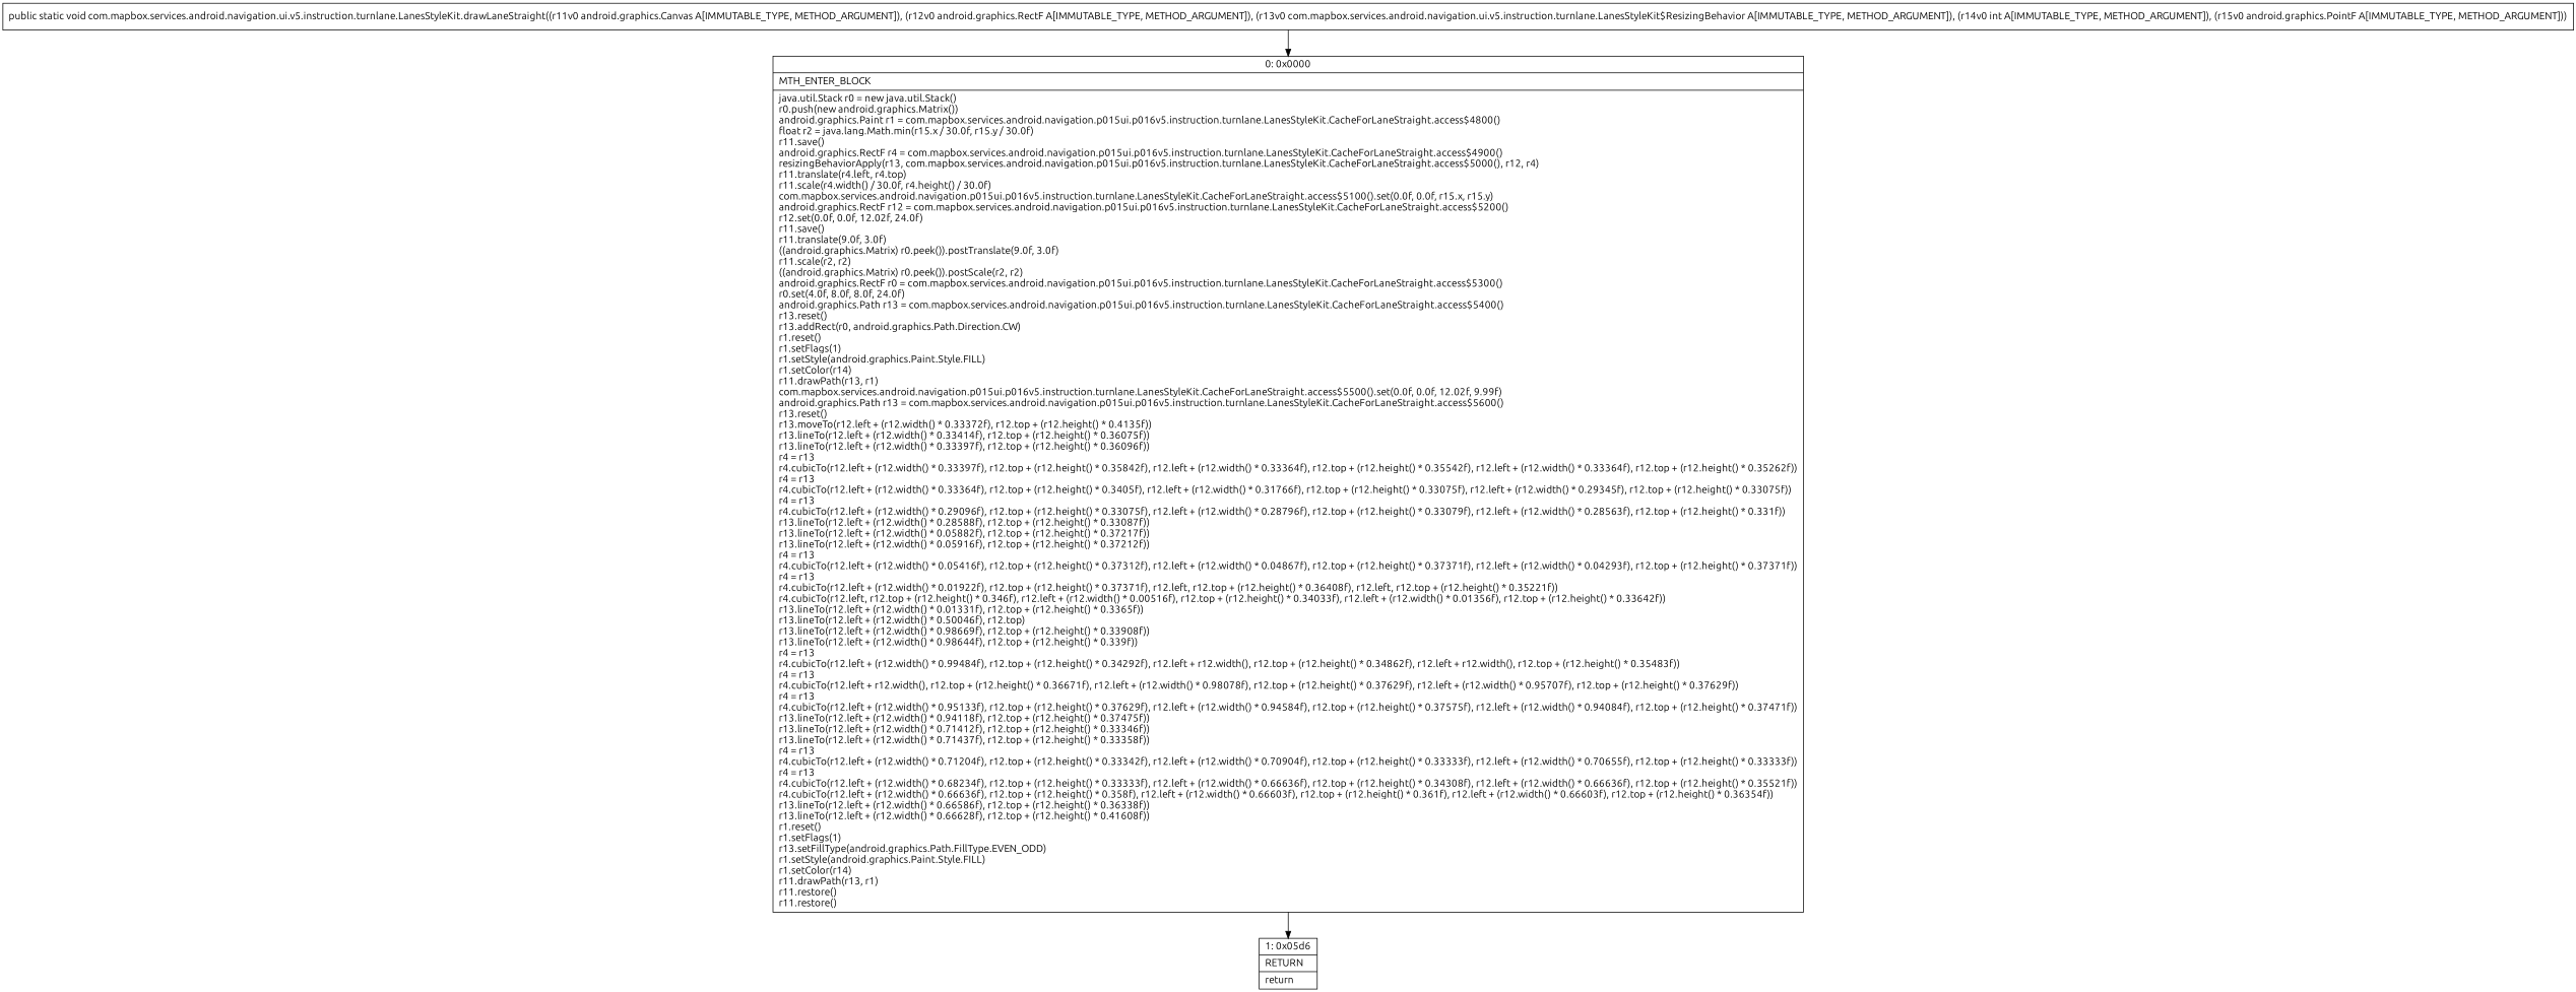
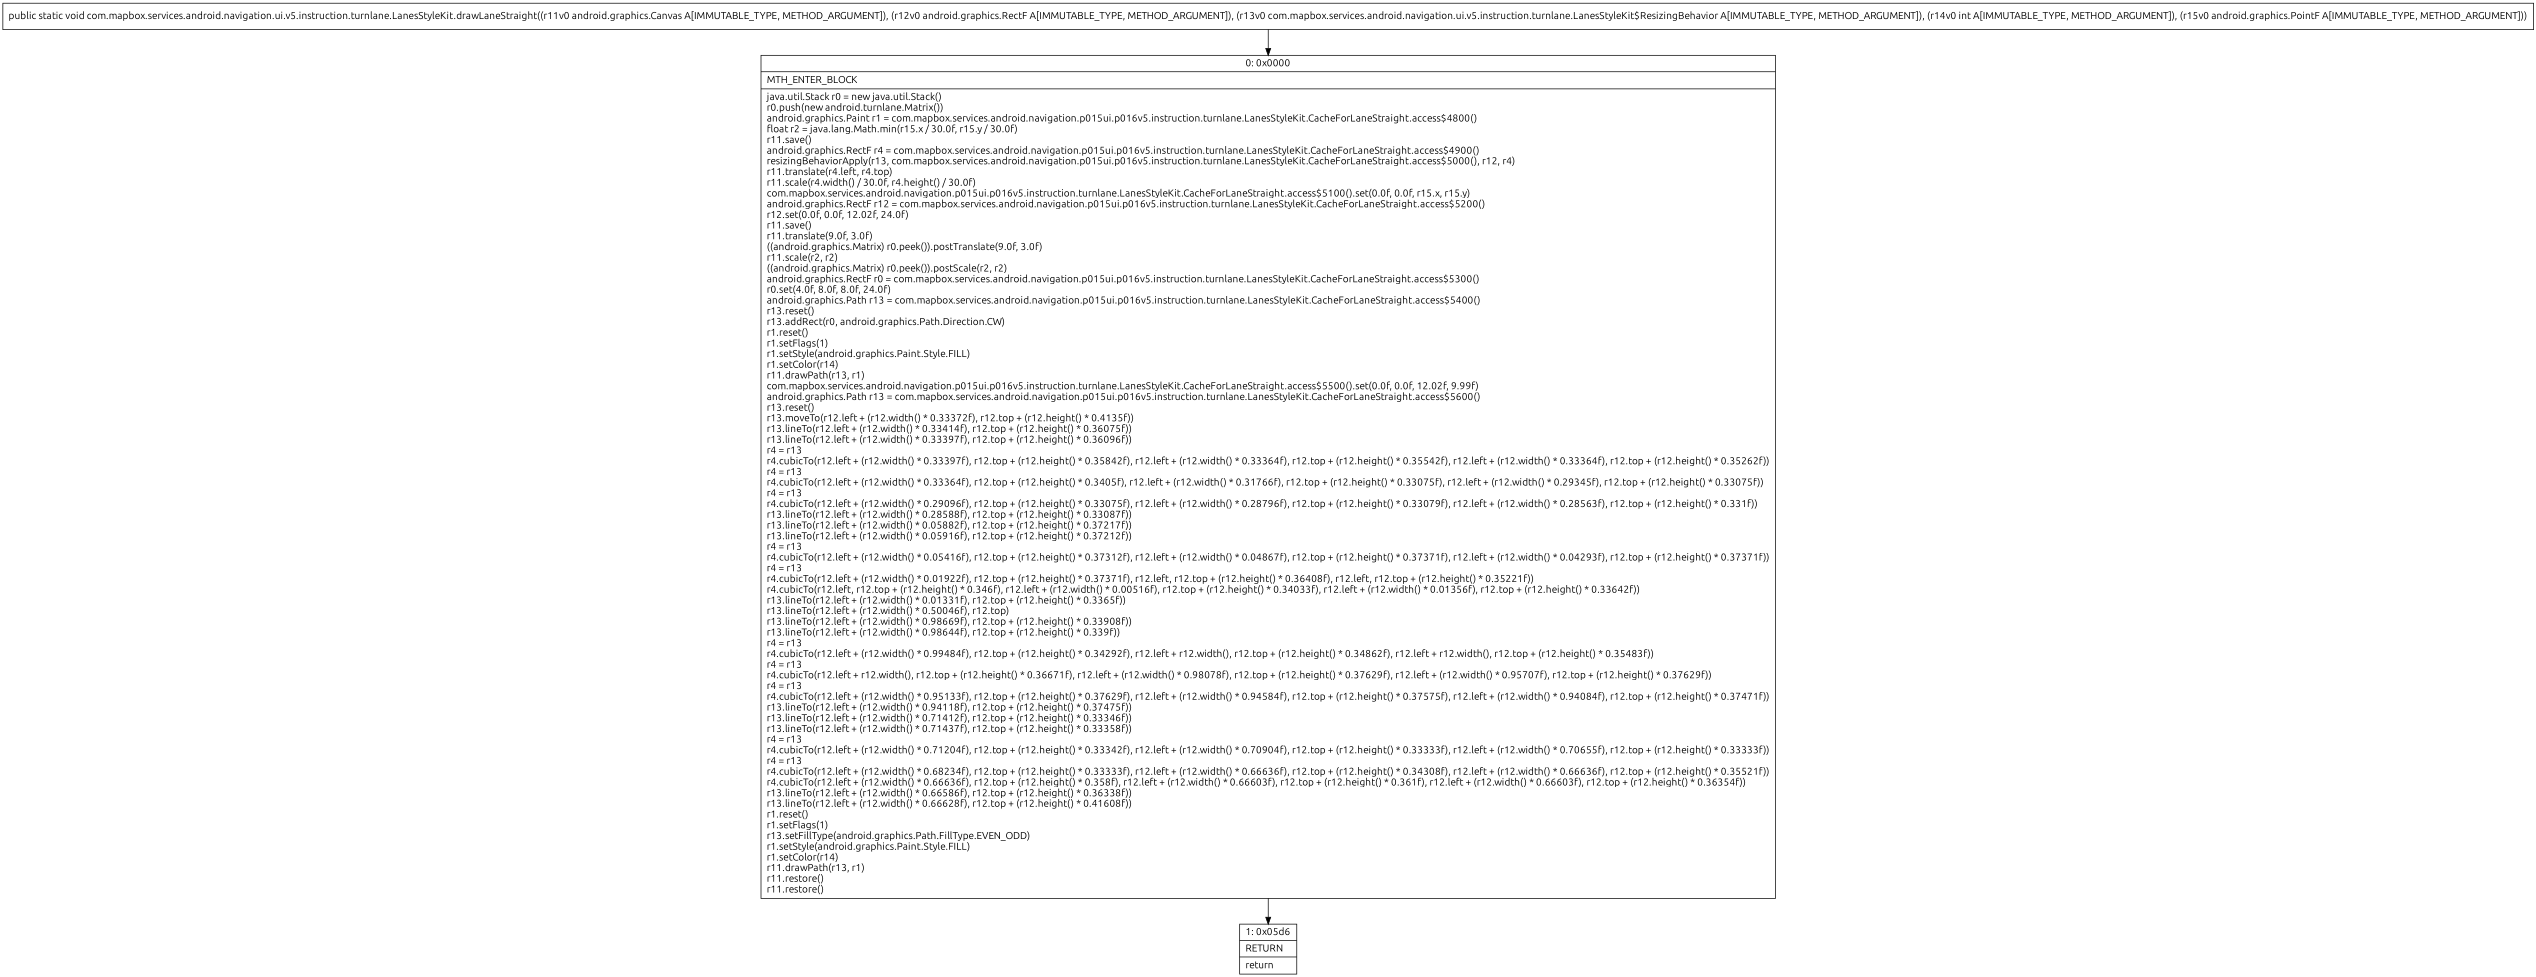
  digraph {
    fontname=Ubuntu
    node [shape=record fontname=Ubuntu]
    edge [fontname=Ubuntu]
-   n1 [label="{0\:\ 0x0000|MTH_ENTER_BLOCK\l|java.util.Stack r0 = new java.util.Stack()\lr0.push(new android.graphics.Matrix())\landroid.graphics.Paint r1 = com.mapbox.services.android.navigation.p015ui.p016v5.instruction.turnlane.LanesStyleKit.CacheForLaneStraight.access$4800()\lfloat r2 = java.lang.Math.min(r15.x \/ 30.0f, r15.y \/ 30.0f)\lr11.save()\landroid.graphics.RectF r4 = com.mapbox.services.android.navigation.p015ui.p016v5.instruction.turnlane.LanesStyleKit.CacheForLaneStraight.access$4900()\lresizingBehaviorApply(r13, com.mapbox.services.android.navigation.p015ui.p016v5.instruction.turnlane.LanesStyleKit.CacheForLaneStraight.access$5000(), r12, r4)\lr11.translate(r4.left, r4.top)\lr11.scale(r4.width() \/ 30.0f, r4.height() \/ 30.0f)\lcom.mapbox.services.android.navigation.p015ui.p016v5.instruction.turnlane.LanesStyleKit.CacheForLaneStraight.access$5100().set(0.0f, 0.0f, r15.x, r15.y)\landroid.graphics.RectF r12 = com.mapbox.services.android.navigation.p015ui.p016v5.instruction.turnlane.LanesStyleKit.CacheForLaneStraight.access$5200()\lr12.set(0.0f, 0.0f, 12.02f, 24.0f)\lr11.save()\lr11.translate(9.0f, 3.0f)\l((android.graphics.Matrix) r0.peek()).postTranslate(9.0f, 3.0f)\lr11.scale(r2, r2)\l((android.graphics.Matrix) r0.peek()).postScale(r2, r2)\landroid.graphics.RectF r0 = com.mapbox.services.android.navigation.p015ui.p016v5.instruction.turnlane.LanesStyleKit.CacheForLaneStraight.access$5300()\lr0.set(4.0f, 8.0f, 8.0f, 24.0f)\landroid.graphics.Path r13 = com.mapbox.services.android.navigation.p015ui.p016v5.instruction.turnlane.LanesStyleKit.CacheForLaneStraight.access$5400()\lr13.reset()\lr13.addRect(r0, android.graphics.Path.Direction.CW)\lr1.reset()\lr1.setFlags(1)\lr1.setStyle(android.graphics.Paint.Style.FILL)\lr1.setColor(r14)\lr11.drawPath(r13, r1)\lcom.mapbox.services.android.navigation.p015ui.p016v5.instruction.turnlane.LanesStyleKit.CacheForLaneStraight.access$5500().set(0.0f, 0.0f, 12.02f, 9.99f)\landroid.graphics.Path r13 = com.mapbox.services.android.navigation.p015ui.p016v5.instruction.turnlane.LanesStyleKit.CacheForLaneStraight.access$5600()\lr13.reset()\lr13.moveTo(r12.left + (r12.width() * 0.33372f), r12.top + (r12.height() * 0.4135f))\lr13.lineTo(r12.left + (r12.width() * 0.33414f), r12.top + (r12.height() * 0.36075f))\lr13.lineTo(r12.left + (r12.width() * 0.33397f), r12.top + (r12.height() * 0.36096f))\lr4 = r13\lr4.cubicTo(r12.left + (r12.width() * 0.33397f), r12.top + (r12.height() * 0.35842f), r12.left + (r12.width() * 0.33364f), r12.top + (r12.height() * 0.35542f), r12.left + (r12.width() * 0.33364f), r12.top + (r12.height() * 0.35262f))\lr4 = r13\lr4.cubicTo(r12.left + (r12.width() * 0.33364f), r12.top + (r12.height() * 0.3405f), r12.left + (r12.width() * 0.31766f), r12.top + (r12.height() * 0.33075f), r12.left + (r12.width() * 0.29345f), r12.top + (r12.height() * 0.33075f))\lr4 = r13\lr4.cubicTo(r12.left + (r12.width() * 0.29096f), r12.top + (r12.height() * 0.33075f), r12.left + (r12.width() * 0.28796f), r12.top + (r12.height() * 0.33079f), r12.left + (r12.width() * 0.28563f), r12.top + (r12.height() * 0.331f))\lr13.lineTo(r12.left + (r12.width() * 0.28588f), r12.top + (r12.height() * 0.33087f))\lr13.lineTo(r12.left + (r12.width() * 0.05882f), r12.top + (r12.height() * 0.37217f))\lr13.lineTo(r12.left + (r12.width() * 0.05916f), r12.top + (r12.height() * 0.37212f))\lr4 = r13\lr4.cubicTo(r12.left + (r12.width() * 0.05416f), r12.top + (r12.height() * 0.37312f), r12.left + (r12.width() * 0.04867f), r12.top + (r12.height() * 0.37371f), r12.left + (r12.width() * 0.04293f), r12.top + (r12.height() * 0.37371f))\lr4 = r13\lr4.cubicTo(r12.left + (r12.width() * 0.01922f), r12.top + (r12.height() * 0.37371f), r12.left, r12.top + (r12.height() * 0.36408f), r12.left, r12.top + (r12.height() * 0.35221f))\lr4.cubicTo(r12.left, r12.top + (r12.height() * 0.346f), r12.left + (r12.width() * 0.00516f), r12.top + (r12.height() * 0.34033f), r12.left + (r12.width() * 0.01356f), r12.top + (r12.height() * 0.33642f))\lr13.lineTo(r12.left + (r12.width() * 0.01331f), r12.top + (r12.height() * 0.3365f))\lr13.lineTo(r12.left + (r12.width() * 0.50046f), r12.top)\lr13.lineTo(r12.left + (r12.width() * 0.98669f), r12.top + (r12.height() * 0.33908f))\lr13.lineTo(r12.left + (r12.width() * 0.98644f), r12.top + (r12.height() * 0.339f))\lr4 = r13\lr4.cubicTo(r12.left + (r12.width() * 0.99484f), r12.top + (r12.height() * 0.34292f), r12.left + r12.width(), r12.top + (r12.height() * 0.34862f), r12.left + r12.width(), r12.top + (r12.height() * 0.35483f))\lr4 = r13\lr4.cubicTo(r12.left + r12.width(), r12.top + (r12.height() * 0.36671f), r12.left + (r12.width() * 0.98078f), r12.top + (r12.height() * 0.37629f), r12.left + (r12.width() * 0.95707f), r12.top + (r12.height() * 0.37629f))\lr4 = r13\lr4.cubicTo(r12.left + (r12.width() * 0.95133f), r12.top + (r12.height() * 0.37629f), r12.left + (r12.width() * 0.94584f), r12.top + (r12.height() * 0.37575f), r12.left + (r12.width() * 0.94084f), r12.top + (r12.height() * 0.37471f))\lr13.lineTo(r12.left + (r12.width() * 0.94118f), r12.top + (r12.height() * 0.37475f))\lr13.lineTo(r12.left + (r12.width() * 0.71412f), r12.top + (r12.height() * 0.33346f))\lr13.lineTo(r12.left + (r12.width() * 0.71437f), r12.top + (r12.height() * 0.33358f))\lr4 = r13\lr4.cubicTo(r12.left + (r12.width() * 0.71204f), r12.top + (r12.height() * 0.33342f), r12.left + (r12.width() * 0.70904f), r12.top + (r12.height() * 0.33333f), r12.left + (r12.width() * 0.70655f), r12.top + (r12.height() * 0.33333f))\lr4 = r13\lr4.cubicTo(r12.left + (r12.width() * 0.68234f), r12.top + (r12.height() * 0.33333f), r12.left + (r12.width() * 0.66636f), r12.top + (r12.height() * 0.34308f), r12.left + (r12.width() * 0.66636f), r12.top + (r12.height() * 0.35521f))\lr4.cubicTo(r12.left + (r12.width() * 0.66636f), r12.top + (r12.height() * 0.358f), r12.left + (r12.width() * 0.66603f), r12.top + (r12.height() * 0.361f), r12.left + (r12.width() * 0.66603f), r12.top + (r12.height() * 0.36354f))\lr13.lineTo(r12.left + (r12.width() * 0.66586f), r12.top + (r12.height() * 0.36338f))\lr13.lineTo(r12.left + (r12.width() * 0.66628f), r12.top + (r12.height() * 0.41608f))\lr1.reset()\lr1.setFlags(1)\lr13.setFillType(android.graphics.Path.FillType.EVEN_ODD)\lr1.setStyle(android.graphics.Paint.Style.FILL)\lr1.setColor(r14)\lr11.drawPath(r13, r1)\lr11.restore()\lr11.restore()\l}"]
+   n1 [label="{0\:\ 0x0000|MTH_ENTER_BLOCK\l|java.util.Stack r0 = new java.util.Stack()\lr0.push(new android.turnlane.Matrix())\landroid.graphics.Paint r1 = com.mapbox.services.android.navigation.p015ui.p016v5.instruction.turnlane.LanesStyleKit.CacheForLaneStraight.access$4800()\lfloat r2 = java.lang.Math.min(r15.x \/ 30.0f, r15.y \/ 30.0f)\lr11.save()\landroid.graphics.RectF r4 = com.mapbox.services.android.navigation.p015ui.p016v5.instruction.turnlane.LanesStyleKit.CacheForLaneStraight.access$4900()\lresizingBehaviorApply(r13, com.mapbox.services.android.navigation.p015ui.p016v5.instruction.turnlane.LanesStyleKit.CacheForLaneStraight.access$5000(), r12, r4)\lr11.translate(r4.left, r4.top)\lr11.scale(r4.width() \/ 30.0f, r4.height() \/ 30.0f)\lcom.mapbox.services.android.navigation.p015ui.p016v5.instruction.turnlane.LanesStyleKit.CacheForLaneStraight.access$5100().set(0.0f, 0.0f, r15.x, r15.y)\landroid.graphics.RectF r12 = com.mapbox.services.android.navigation.p015ui.p016v5.instruction.turnlane.LanesStyleKit.CacheForLaneStraight.access$5200()\lr12.set(0.0f, 0.0f, 12.02f, 24.0f)\lr11.save()\lr11.translate(9.0f, 3.0f)\l((android.graphics.Matrix) r0.peek()).postTranslate(9.0f, 3.0f)\lr11.scale(r2, r2)\l((android.graphics.Matrix) r0.peek()).postScale(r2, r2)\landroid.graphics.RectF r0 = com.mapbox.services.android.navigation.p015ui.p016v5.instruction.turnlane.LanesStyleKit.CacheForLaneStraight.access$5300()\lr0.set(4.0f, 8.0f, 8.0f, 24.0f)\landroid.graphics.Path r13 = com.mapbox.services.android.navigation.p015ui.p016v5.instruction.turnlane.LanesStyleKit.CacheForLaneStraight.access$5400()\lr13.reset()\lr13.addRect(r0, android.graphics.Path.Direction.CW)\lr1.reset()\lr1.setFlags(1)\lr1.setStyle(android.graphics.Paint.Style.FILL)\lr1.setColor(r14)\lr11.drawPath(r13, r1)\lcom.mapbox.services.android.navigation.p015ui.p016v5.instruction.turnlane.LanesStyleKit.CacheForLaneStraight.access$5500().set(0.0f, 0.0f, 12.02f, 9.99f)\landroid.graphics.Path r13 = com.mapbox.services.android.navigation.p015ui.p016v5.instruction.turnlane.LanesStyleKit.CacheForLaneStraight.access$5600()\lr13.reset()\lr13.moveTo(r12.left + (r12.width() * 0.33372f), r12.top + (r12.height() * 0.4135f))\lr13.lineTo(r12.left + (r12.width() * 0.33414f), r12.top + (r12.height() * 0.36075f))\lr13.lineTo(r12.left + (r12.width() * 0.33397f), r12.top + (r12.height() * 0.36096f))\lr4 = r13\lr4.cubicTo(r12.left + (r12.width() * 0.33397f), r12.top + (r12.height() * 0.35842f), r12.left + (r12.width() * 0.33364f), r12.top + (r12.height() * 0.35542f), r12.left + (r12.width() * 0.33364f), r12.top + (r12.height() * 0.35262f))\lr4 = r13\lr4.cubicTo(r12.left + (r12.width() * 0.33364f), r12.top + (r12.height() * 0.3405f), r12.left + (r12.width() * 0.31766f), r12.top + (r12.height() * 0.33075f), r12.left + (r12.width() * 0.29345f), r12.top + (r12.height() * 0.33075f))\lr4 = r13\lr4.cubicTo(r12.left + (r12.width() * 0.29096f), r12.top + (r12.height() * 0.33075f), r12.left + (r12.width() * 0.28796f), r12.top + (r12.height() * 0.33079f), r12.left + (r12.width() * 0.28563f), r12.top + (r12.height() * 0.331f))\lr13.lineTo(r12.left + (r12.width() * 0.28588f), r12.top + (r12.height() * 0.33087f))\lr13.lineTo(r12.left + (r12.width() * 0.05882f), r12.top + (r12.height() * 0.37217f))\lr13.lineTo(r12.left + (r12.width() * 0.05916f), r12.top + (r12.height() * 0.37212f))\lr4 = r13\lr4.cubicTo(r12.left + (r12.width() * 0.05416f), r12.top + (r12.height() * 0.37312f), r12.left + (r12.width() * 0.04867f), r12.top + (r12.height() * 0.37371f), r12.left + (r12.width() * 0.04293f), r12.top + (r12.height() * 0.37371f))\lr4 = r13\lr4.cubicTo(r12.left + (r12.width() * 0.01922f), r12.top + (r12.height() * 0.37371f), r12.left, r12.top + (r12.height() * 0.36408f), r12.left, r12.top + (r12.height() * 0.35221f))\lr4.cubicTo(r12.left, r12.top + (r12.height() * 0.346f), r12.left + (r12.width() * 0.00516f), r12.top + (r12.height() * 0.34033f), r12.left + (r12.width() * 0.01356f), r12.top + (r12.height() * 0.33642f))\lr13.lineTo(r12.left + (r12.width() * 0.01331f), r12.top + (r12.height() * 0.3365f))\lr13.lineTo(r12.left + (r12.width() * 0.50046f), r12.top)\lr13.lineTo(r12.left + (r12.width() * 0.98669f), r12.top + (r12.height() * 0.33908f))\lr13.lineTo(r12.left + (r12.width() * 0.98644f), r12.top + (r12.height() * 0.339f))\lr4 = r13\lr4.cubicTo(r12.left + (r12.width() * 0.99484f), r12.top + (r12.height() * 0.34292f), r12.left + r12.width(), r12.top + (r12.height() * 0.34862f), r12.left + r12.width(), r12.top + (r12.height() * 0.35483f))\lr4 = r13\lr4.cubicTo(r12.left + r12.width(), r12.top + (r12.height() * 0.36671f), r12.left + (r12.width() * 0.98078f), r12.top + (r12.height() * 0.37629f), r12.left + (r12.width() * 0.95707f), r12.top + (r12.height() * 0.37629f))\lr4 = r13\lr4.cubicTo(r12.left + (r12.width() * 0.95133f), r12.top + (r12.height() * 0.37629f), r12.left + (r12.width() * 0.94584f), r12.top + (r12.height() * 0.37575f), r12.left + (r12.width() * 0.94084f), r12.top + (r12.height() * 0.37471f))\lr13.lineTo(r12.left + (r12.width() * 0.94118f), r12.top + (r12.height() * 0.37475f))\lr13.lineTo(r12.left + (r12.width() * 0.71412f), r12.top + (r12.height() * 0.33346f))\lr13.lineTo(r12.left + (r12.width() * 0.71437f), r12.top + (r12.height() * 0.33358f))\lr4 = r13\lr4.cubicTo(r12.left + (r12.width() * 0.71204f), r12.top + (r12.height() * 0.33342f), r12.left + (r12.width() * 0.70904f), r12.top + (r12.height() * 0.33333f), r12.left + (r12.width() * 0.70655f), r12.top + (r12.height() * 0.33333f))\lr4 = r13\lr4.cubicTo(r12.left + (r12.width() * 0.68234f), r12.top + (r12.height() * 0.33333f), r12.left + (r12.width() * 0.66636f), r12.top + (r12.height() * 0.34308f), r12.left + (r12.width() * 0.66636f), r12.top + (r12.height() * 0.35521f))\lr4.cubicTo(r12.left + (r12.width() * 0.66636f), r12.top + (r12.height() * 0.358f), r12.left + (r12.width() * 0.66603f), r12.top + (r12.height() * 0.361f), r12.left + (r12.width() * 0.66603f), r12.top + (r12.height() * 0.36354f))\lr13.lineTo(r12.left + (r12.width() * 0.66586f), r12.top + (r12.height() * 0.36338f))\lr13.lineTo(r12.left + (r12.width() * 0.66628f), r12.top + (r12.height() * 0.41608f))\lr1.reset()\lr1.setFlags(1)\lr13.setFillType(android.graphics.Path.FillType.EVEN_ODD)\lr1.setStyle(android.graphics.Paint.Style.FILL)\lr1.setColor(r14)\lr11.drawPath(r13, r1)\lr11.restore()\lr11.restore()\l}"]
    n2 [label="{1\:\ 0x05d6|RETURN\l|return\l}"]
    n3 [label="{public static void com.mapbox.services.android.navigation.ui.v5.instruction.turnlane.LanesStyleKit.drawLaneStraight((r11v0 android.graphics.Canvas A[IMMUTABLE_TYPE, METHOD_ARGUMENT]), (r12v0 android.graphics.RectF A[IMMUTABLE_TYPE, METHOD_ARGUMENT]), (r13v0 com.mapbox.services.android.navigation.ui.v5.instruction.turnlane.LanesStyleKit$ResizingBehavior A[IMMUTABLE_TYPE, METHOD_ARGUMENT]), (r14v0 int A[IMMUTABLE_TYPE, METHOD_ARGUMENT]), (r15v0 android.graphics.PointF A[IMMUTABLE_TYPE, METHOD_ARGUMENT])) }"]
    n1 -> n2
    n3 -> n1
  }
